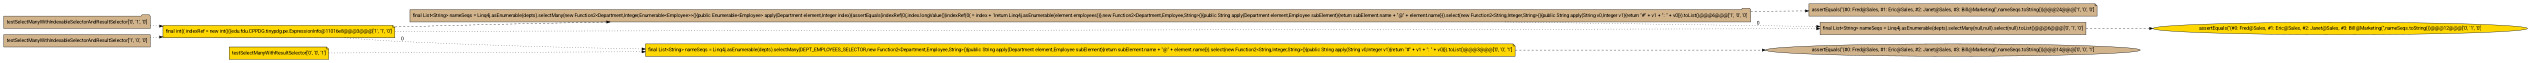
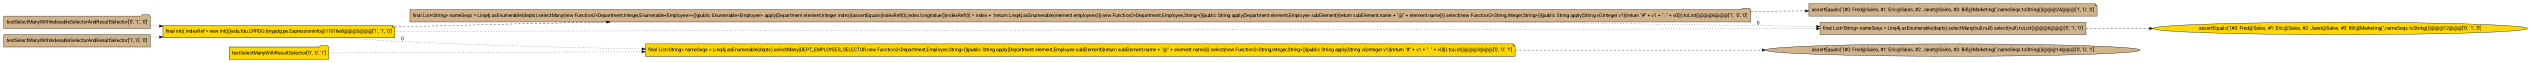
  digraph {
    rankdir=LR
    fontname=Roboto
    node [fillcolor=tan shape=note style=filled fontname=Roboto]
    edge [style=dotted fontname=Roboto]
    n1 [fillcolor=gold label="final List<String> nameSeqs = Linq4j.asEnumerable(depts).selectMany(DEPT_EMPLOYEES_SELECTOR,new Function2<Department,Employee,String>(){public String apply(Department element,Employee subElement){return subElement.name + \"@\" + element.name}}).select(new Function2<String,Integer,String>(){public String apply(String v0,Integer v1){return \"#\" + v1 + \": \" + v0}}).toList()@@@3@@@['0', '0', '1']"]
    n2 [label="assertEquals(\"(#0: Fred@Sales, #1: Eric@Sales, #2: Janet@Sales, #3: Bill@Marketing(\",nameSeqs.toString())@@@14@@@['0', '0', '1']" shape=ellipse]
    n3 [label="testSelectManyWithIndexableSelectorAndResultSelector['0', '1', '0']" shape=folder]
    n4 [fillcolor=gold label="final int(( indexRef = new int((((edu.fdu.CPPDG.tinypdg.pe.ExpressionInfo@11016e8@@@3@@@['1', '1', '0']"]
    n5 [label="testSelectManyWithIndexableSelectorAndResultSelector['1', '0', '0']" shape=box]
    n6 [label="final List<String> nameSeqs = Linq4j.asEnumerable(depts).selectMany(null,null).select(null).toList()@@@6@@@['0', '1', '0']" shape=box]
    n7 [fillcolor=gold label="assertEquals(\"(#0: Fred@Sales, #1: Eric@Sales, #2: Janet@Sales, #3: Bill@Marketing(\",nameSeqs.toString())@@@12@@@['0', '1', '0']" shape=ellipse]
    n8 [label="assertEquals(\"(#0: Fred@Sales, #1: Eric@Sales, #2: Janet@Sales, #3: Bill@Marketing(\",nameSeqs.toString())@@@24@@@['1', '0', '0']"]
-   n9 [fillcolor=gold label="testSelectManyWithResultSelector['0', '0', '1']"]
+   n9 [fillcolor=gold label="testSelectManyWithResultSelector['0', '0', '1']" shape=folder]
    n10 [label="final List<String> nameSeqs = Linq4j.asEnumerable(depts).selectMany(new Function2<Department,Integer,Enumerable<Employee>>(){public Enumerable<Employee> apply(Department element,Integer index){assertEquals(indexRef(0(,index.longValue())indexRef(0( = index + 1return Linq4j.asEnumerable(element.employees)}},new Function2<Department,Employee,String>(){public String apply(Department element,Employee subElement){return subElement.name + \"@\" + element.name}}).select(new Function2<String,Integer,String>(){public String apply(String v0,Integer v1){return \"#\" + v1 + \": \" + v0}}).toList()@@@6@@@['1', '0', '0']" shape=folder]
    n1 -> n2 [style=dashed]
    n3 -> n4
    n4 -> n1 [label=0]
    n4 -> n6
    n4 -> n10 [style=dashed]
    n5 -> n4
    n6 -> n7 [style=dashed]
    n9 -> n1
    n10 -> n6 [label=0]
    n10 -> n8 [style=dashed]
  }
